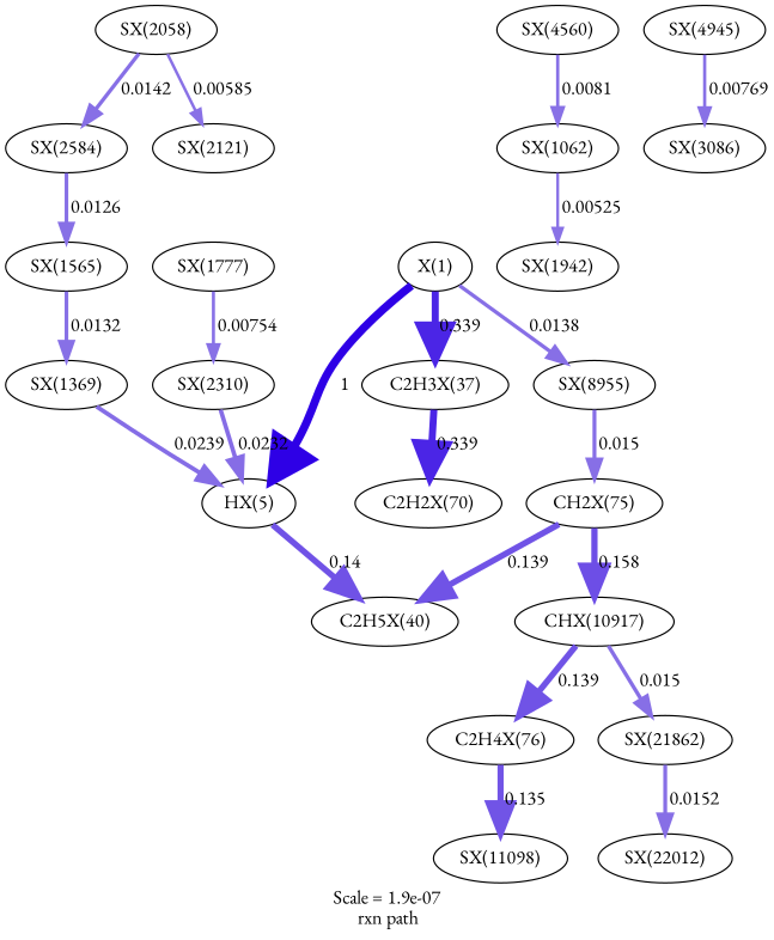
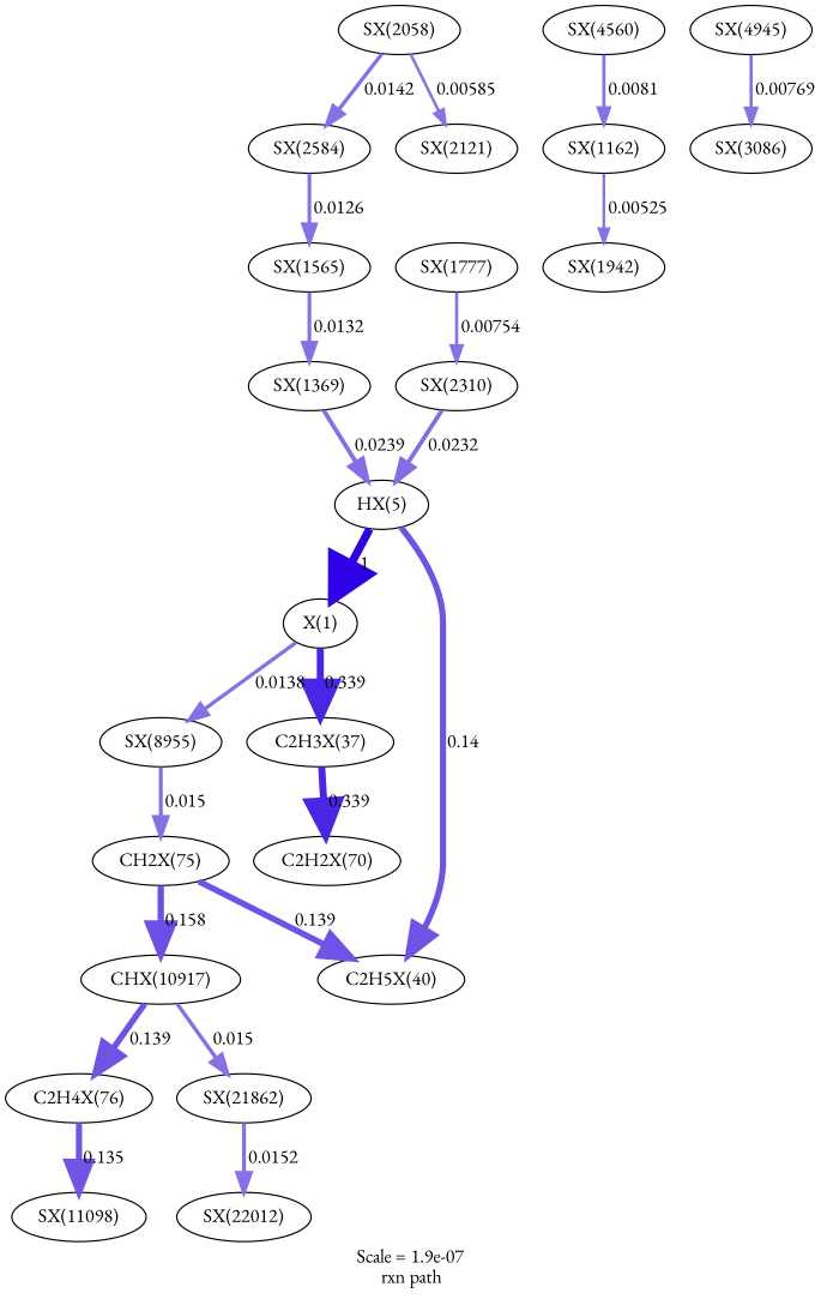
  digraph {
    fontname="EB Garamond"
    label="Scale = 1.9e-07\l rxn path"
    node [fontname="EB Garamond"]
    edge [arrowsize=2.59 color="0.7, 0.515, 0.9" fontname="EB Garamond" style="setlinewidth(4.51)"]
    n1 [label="X(1)"]
    n2 [label="HX(5)"]
    n3 [label="C2H3X(37)"]
    n4 [label="SX(8955)"]
    n5 [label="C2H5X(40)"]
    n6 [label="C2H2X(70)"]
    n7 [label="CH2X(75)"]
    n8 [label="CHX(10917)"]
    n9 [label="SX(1369)"]
    n10 [label="SX(2310)"]
    n11 [label="C2H4X(76)"]
    n12 [label="SX(21862)"]
    n13 [label="SX(11098)"]
    n14 [label="SX(22012)"]
    n15 [label="SX(1565)"]
    n16 [label="SX(2584)"]
    n17 [label="SX(1777)"]
    n18 [label="SX(2058)"]
    n19 [label="SX(2121)"]
-   n20 [label="SX(1062)"]
+   n20 [label="SX(1162)"]
    n21 [label="SX(1942)"]
    n22 [label="SX(4560)"]
    n23 [label="SX(4945)"]
    n24 [label="SX(3086)"]
-   n1 -> n2 [arrowsize=3 color="0.7, 1.5, 0.9" label=" 1" style="setlinewidth(6)"]
+   n2 -> n1 [arrowsize=3 color="0.7, 1.5, 0.9" label=" 1" style="setlinewidth(6)"]
    n1 -> n3 [color="0.7, 0.839, 0.9" label=" 0.339" style="setlinewidth(5.18)"]
    n1 -> n4 [arrowsize=1.38 color="0.7, 0.514, 0.9" label=" 0.0138" style="setlinewidth(2.77)"]
    n2 -> n5 [arrowsize=2.26 color="0.7, 0.64, 0.9" label=" 0.14"]
    n3 -> n6 [color="0.7, 0.839, 0.9" label=" 0.339" style="setlinewidth(5.18)"]
    n4 -> n7 [arrowsize=1.41 label=" 0.015" style="setlinewidth(2.83)"]
    n7 -> n5 [arrowsize=2.25 color="0.7, 0.639, 0.9" label=" 0.139"]
    n7 -> n8 [arrowsize=2.3 color="0.7, 0.658, 0.9" label=" 0.158" style="setlinewidth(4.61)"]
    n8 -> n11 [arrowsize=2.25 color="0.7, 0.639, 0.9" label=" 0.139"]
    n8 -> n12 [arrowsize=1.41 label=" 0.015" style="setlinewidth(2.83)"]
    n9 -> n2 [arrowsize=1.59 color="0.7, 0.524, 0.9" label=" 0.0239" style="setlinewidth(3.18)"]
    n10 -> n2 [arrowsize=1.58 color="0.7, 0.523, 0.9" label=" 0.0232" style="setlinewidth(3.16)"]
    n11 -> n13 [arrowsize=2.24 color="0.7, 0.635, 0.9" label=" 0.135" style="setlinewidth(4.49)"]
    n12 -> n14 [arrowsize=1.42 label=" 0.0152" style="setlinewidth(2.84)"]
    n15 -> n9 [arrowsize=1.37 color="0.7, 0.513, 0.9" label=" 0.0132" style="setlinewidth(2.73)"]
    n16 -> n15 [arrowsize=1.35 color="0.7, 0.513, 0.9" label=" 0.0126" style="setlinewidth(2.7)"]
    n17 -> n10 [arrowsize=1.15 color="0.7, 0.508, 0.9" label=" 0.00754" style="setlinewidth(2.31)"]
    n18 -> n16 [arrowsize=1.4 color="0.7, 0.514, 0.9" label=" 0.0142" style="setlinewidth(2.79)"]
    n18 -> n19 [arrowsize=1.06 color="0.7, 0.506, 0.9" label=" 0.00585" style="setlinewidth(2.12)"]
    n20 -> n21 [arrowsize=1.02 color="0.7, 0.505, 0.9" label=" 0.00525" style="setlinewidth(2.04)"]
    n22 -> n20 [arrowsize=1.18 color="0.7, 0.508, 0.9" label=" 0.0081" style="setlinewidth(2.36)"]
    n23 -> n24 [arrowsize=1.16 color="0.7, 0.508, 0.9" label=" 0.00769" style="setlinewidth(2.32)"]
  }
